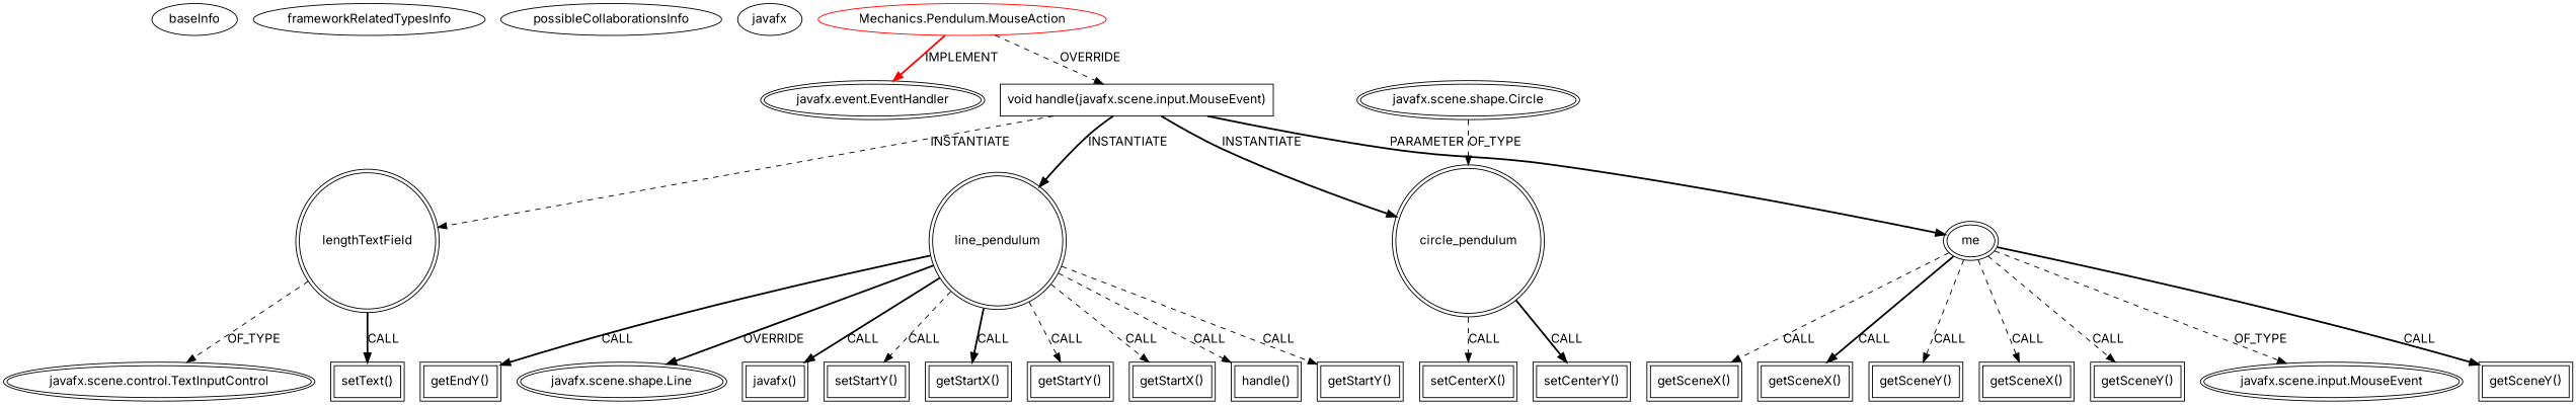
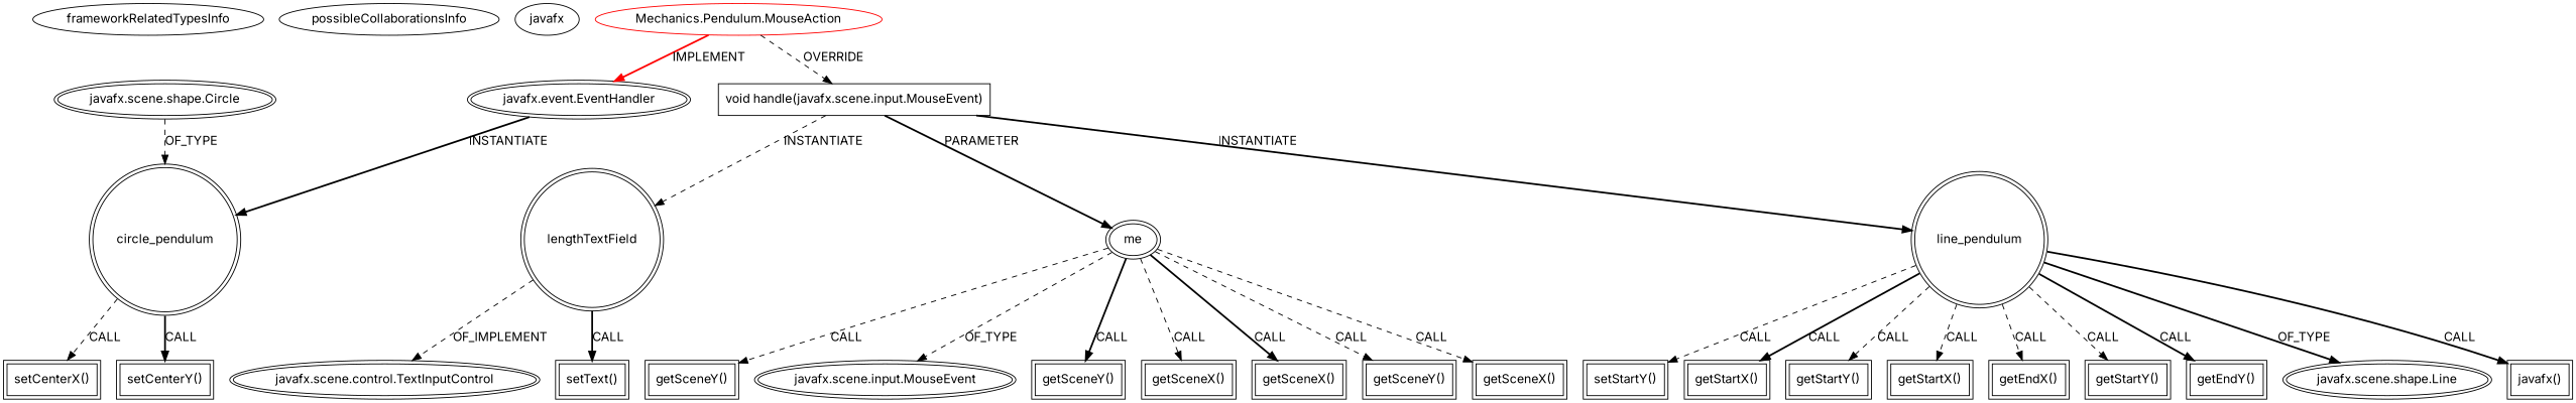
  digraph {
    fontname=Inter
    node [fontname=Inter isFrameworkType=true vertexType=INSIDE_CALL peripheries=2 shape=box]
    edge [fontname=Inter style=dashed]
-   baseInfo [category=extension_graph graphId=1244 isAnonymous=false possibleRelation=false isFrameworkType="" vertexType="" peripheries="" shape=""]
    frameworkRelatedTypesInfo [0="javafx.event.EventHandler" isFrameworkType="" vertexType="" peripheries="" shape=""]
    possibleCollaborationsInfo [isFrameworkType="" vertexType="" peripheries="" shape=""]
    n4 [contextSignature=MouseAction filePath="/Stephane-Lin-Physics-Animation/Physics-Animation-master/Physics Simulation/src/Mechanics/Pendulum.java" graphId=1244 label=javafx projectName="Stephane-Lin-Physics-Animation" isFrameworkType="" vertexType="" peripheries="" shape=""]
    n5 [color=red isFrameworkType=false label="Mechanics.Pendulum.MouseAction" vertexType=ROOT_CLIENT_CLASS_DECLARATION peripheries="" shape=""]
    n6 [label="javafx.event.EventHandler" vertexType=FRAMEWORK_INTERFACE_TYPE shape=""]
    n7 [isFrameworkType=false label="void handle(javafx.scene.input.MouseEvent)" vertexType=OVERRIDING_METHOD_DECLARATION peripheries=""]
    n8 [label=me vertexType=PARAMETER_DECLARATION shape=""]
    n9 [label=line_pendulum shape=circle vertexType=VARIABLE_EXPRESION]
    n10 [label=circle_pendulum shape=circle vertexType=VARIABLE_EXPRESION]
    n11 [label=lengthTextField shape=circle vertexType=VARIABLE_EXPRESION]
    n12 [label="javafx.scene.input.MouseEvent" vertexType=FRAMEWORK_CLASS_TYPE shape=""]
    n13 [label="getSceneY()"]
    n14 [label="getSceneX()"]
    n15 [label="getSceneX()"]
    n16 [label="getSceneY()"]
    n17 [label="getSceneX()"]
    n18 [label="getSceneY()"]
    n19 [label="javafx.scene.shape.Line" vertexType=FRAMEWORK_CLASS_TYPE shape=""]
    n20 [label="javafx()"]
    n21 [label="setStartY()"]
    n22 [label="getStartX()"]
    n23 [label="getStartY()"]
    n24 [label="getStartX()"]
-   n25 [label="handle()"]
+   n25 [label="getEndX()"]
    n26 [label="getStartY()"]
    n27 [label="getEndY()"]
    n28 [label="setCenterX()"]
    n29 [label="setCenterY()"]
    n30 [label="javafx.scene.control.TextInputControl" vertexType=FRAMEWORK_CLASS_TYPE shape=""]
    n31 [label="setText()"]
    n32 [label="javafx.scene.shape.Circle" vertexType=FRAMEWORK_CLASS_TYPE shape=""]
    n5 -> n6 [color=red label=IMPLEMENT style=bold]
    n5 -> n7 [label=OVERRIDE]
    n7 -> n8 [label=PARAMETER style=bold]
    n7 -> n9 [label=INSTANTIATE style=bold]
-   n7 -> n10 [label=INSTANTIATE style=bold]
+   n6 -> n10 [label=INSTANTIATE style=bold]
    n7 -> n11 [label=INSTANTIATE]
    n8 -> n12 [label=OF_TYPE]
    n8 -> n13 [label=CALL style=bold]
    n8 -> n14 [label=CALL]
    n8 -> n15 [label=CALL style=bold]
    n8 -> n16 [label=CALL]
    n8 -> n17 [label=CALL]
    n8 -> n18 [label=CALL]
-   n9 -> n19 [label=OVERRIDE style=bold]
+   n9 -> n19 [label=OF_TYPE style=bold]
    n9 -> n20 [label=CALL style=bold]
    n9 -> n21 [label=CALL]
    n9 -> n22 [label=CALL style=bold]
    n9 -> n23 [label=CALL]
    n9 -> n24 [label=CALL]
    n9 -> n25 [label=CALL]
    n9 -> n26 [label=CALL]
    n9 -> n27 [label=CALL style=bold]
    n10 -> n28 [label=CALL]
    n10 -> n29 [label=CALL style=bold]
-   n11 -> n30 [label=OF_TYPE]
+   n11 -> n30 [label=OF_IMPLEMENT]
    n11 -> n31 [label=CALL style=bold]
    n32 -> n10 [label=OF_TYPE]
  }
